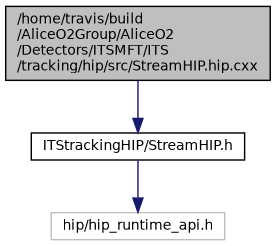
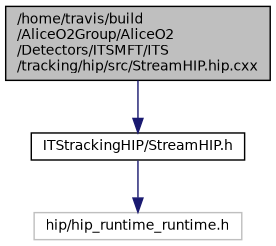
  digraph {
    fontname="DejaVu Sans"
    node [color=black fontname="DejaVu Sans" fontsize=10 shape=record]
    edge [color=midnightblue fontname="DejaVu Sans" fontsize=10 labelfontname=Helvetica labelfontsize=10 style=solid]
    n1 [fillcolor=grey75 fontcolor=black height=0.2 label="/home/travis/build\l/AliceO2Group/AliceO2\l/Detectors/ITSMFT/ITS\l/tracking/hip/src/StreamHIP.hip.cxx" style=filled width=0.4]
    n2 [height=0.2 label="ITStrackingHIP/StreamHIP.h" width=0.4]
-   n3 [color=grey75 height=0.2 label="hip/hip_runtime_api.h" width=0.4]
+   n3 [color=grey75 height=0.2 label="hip/hip_runtime_runtime.h" width=0.4]
    n1 -> n2
    n2 -> n3
  }
